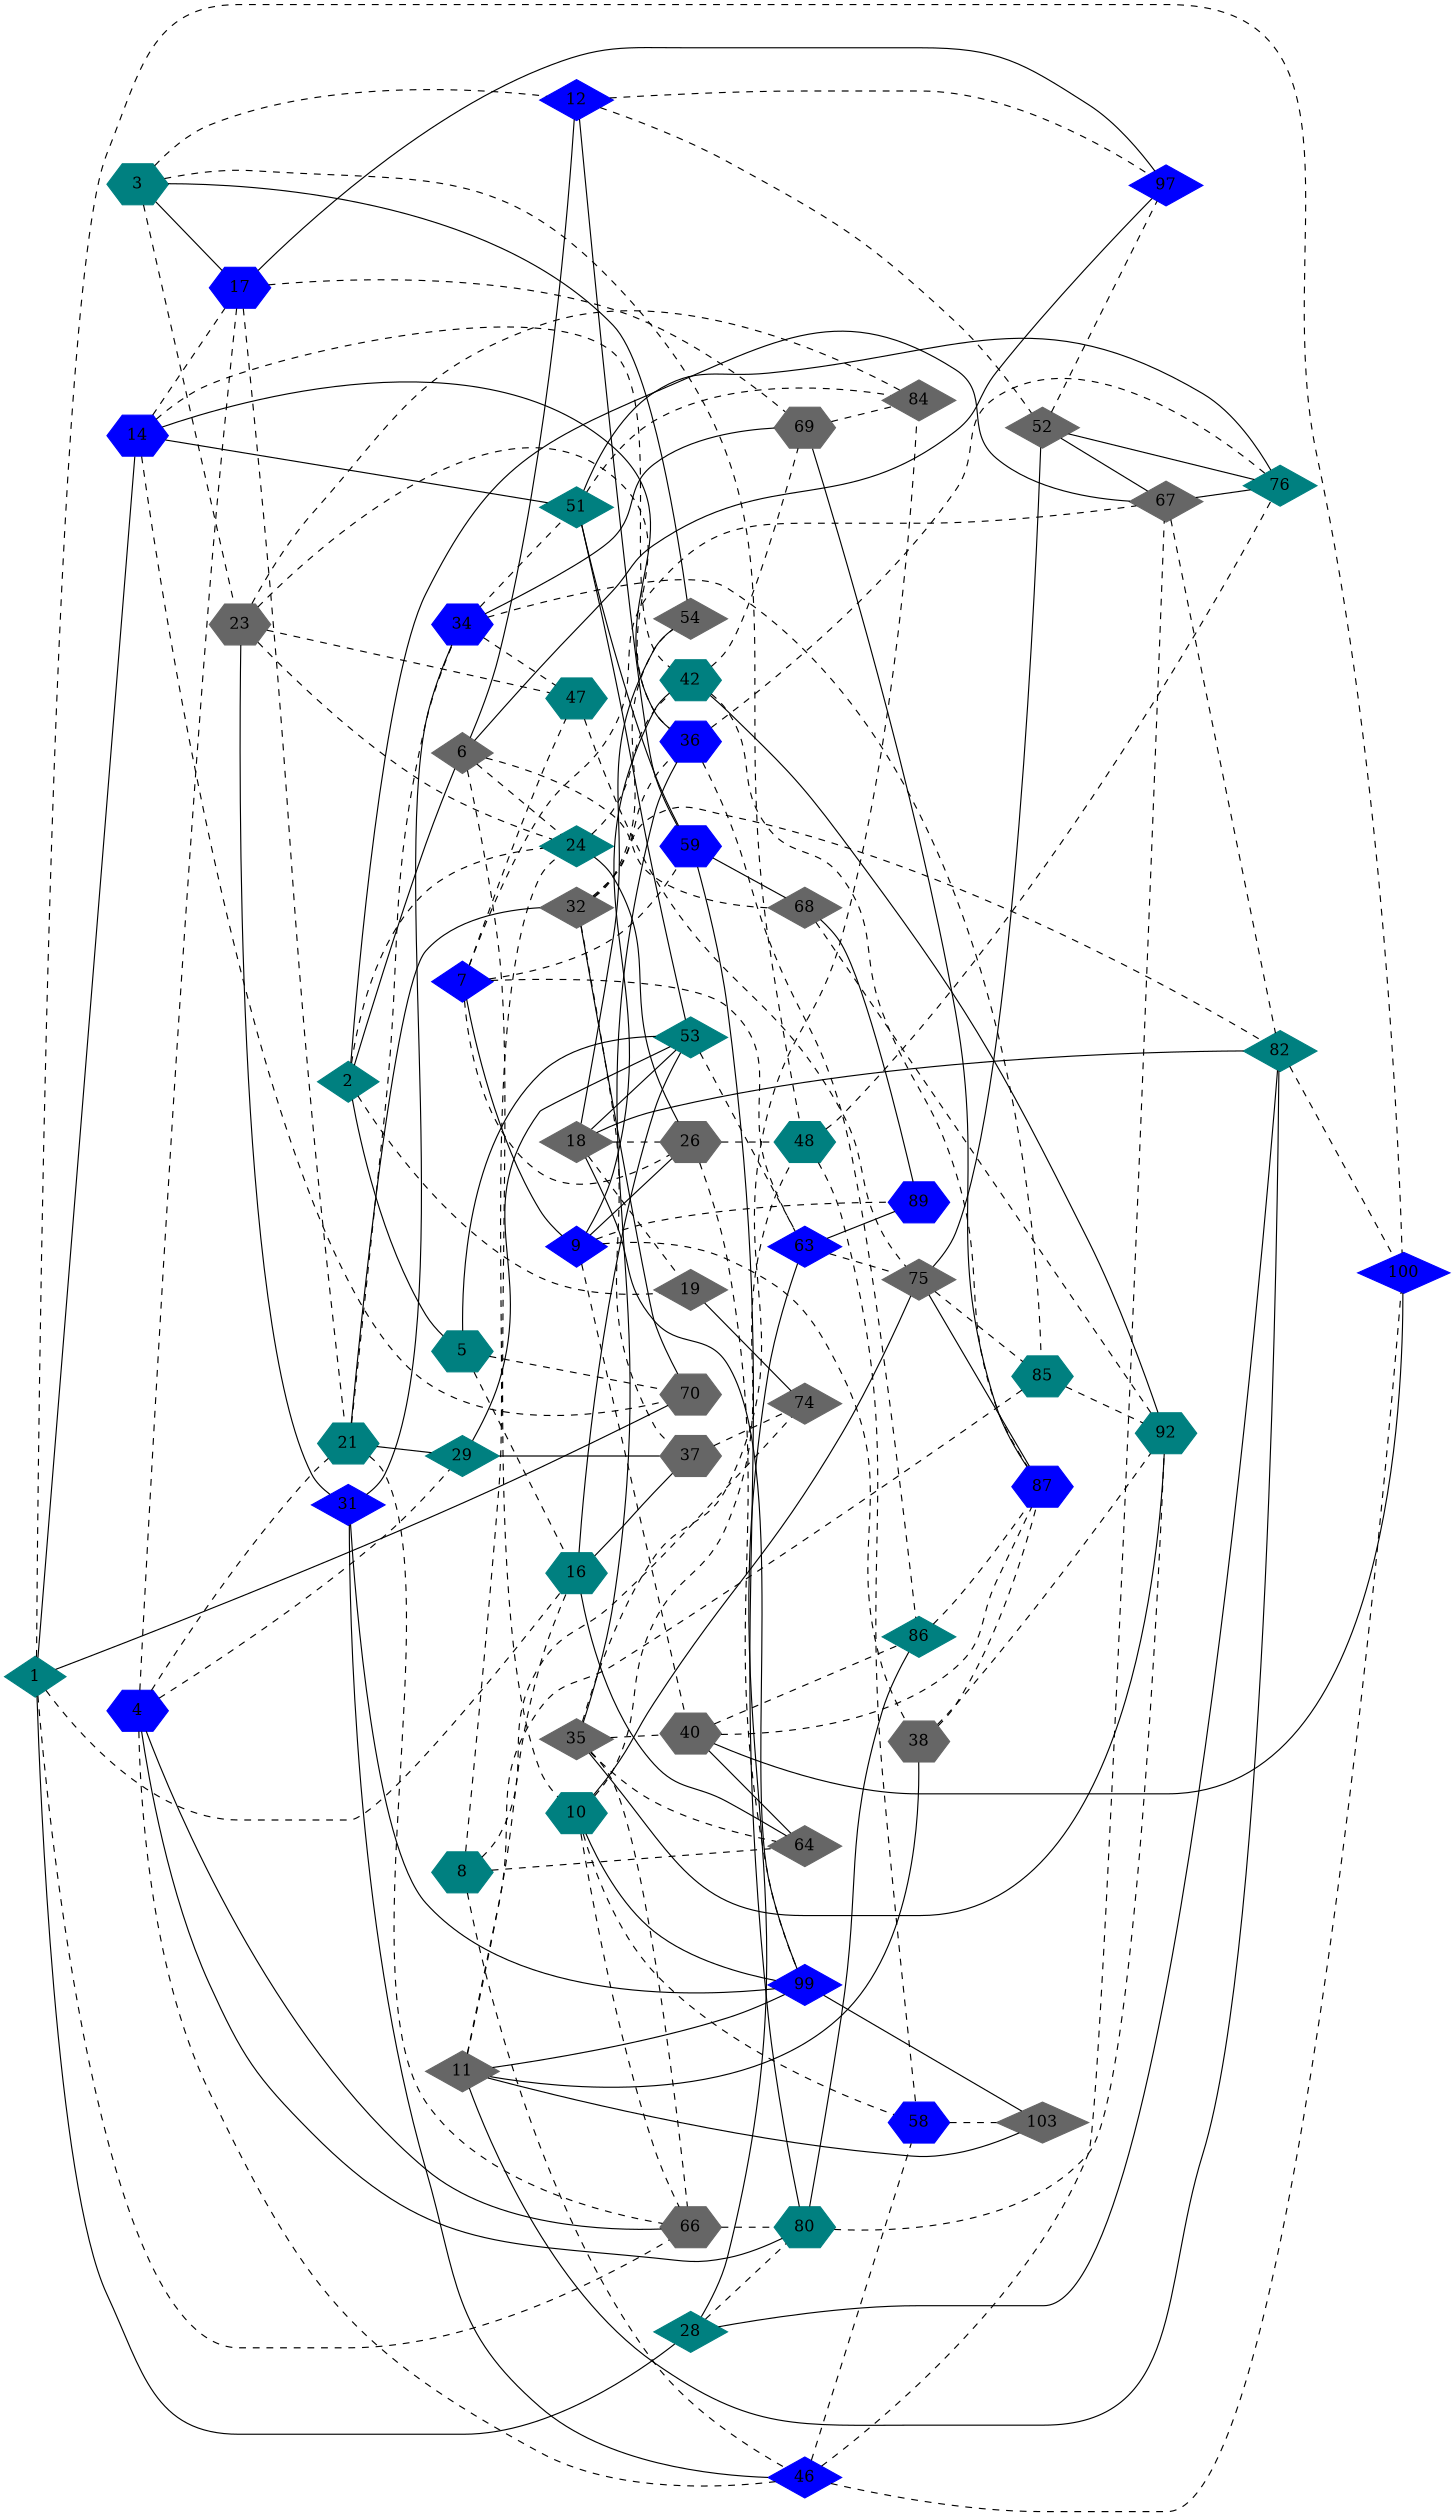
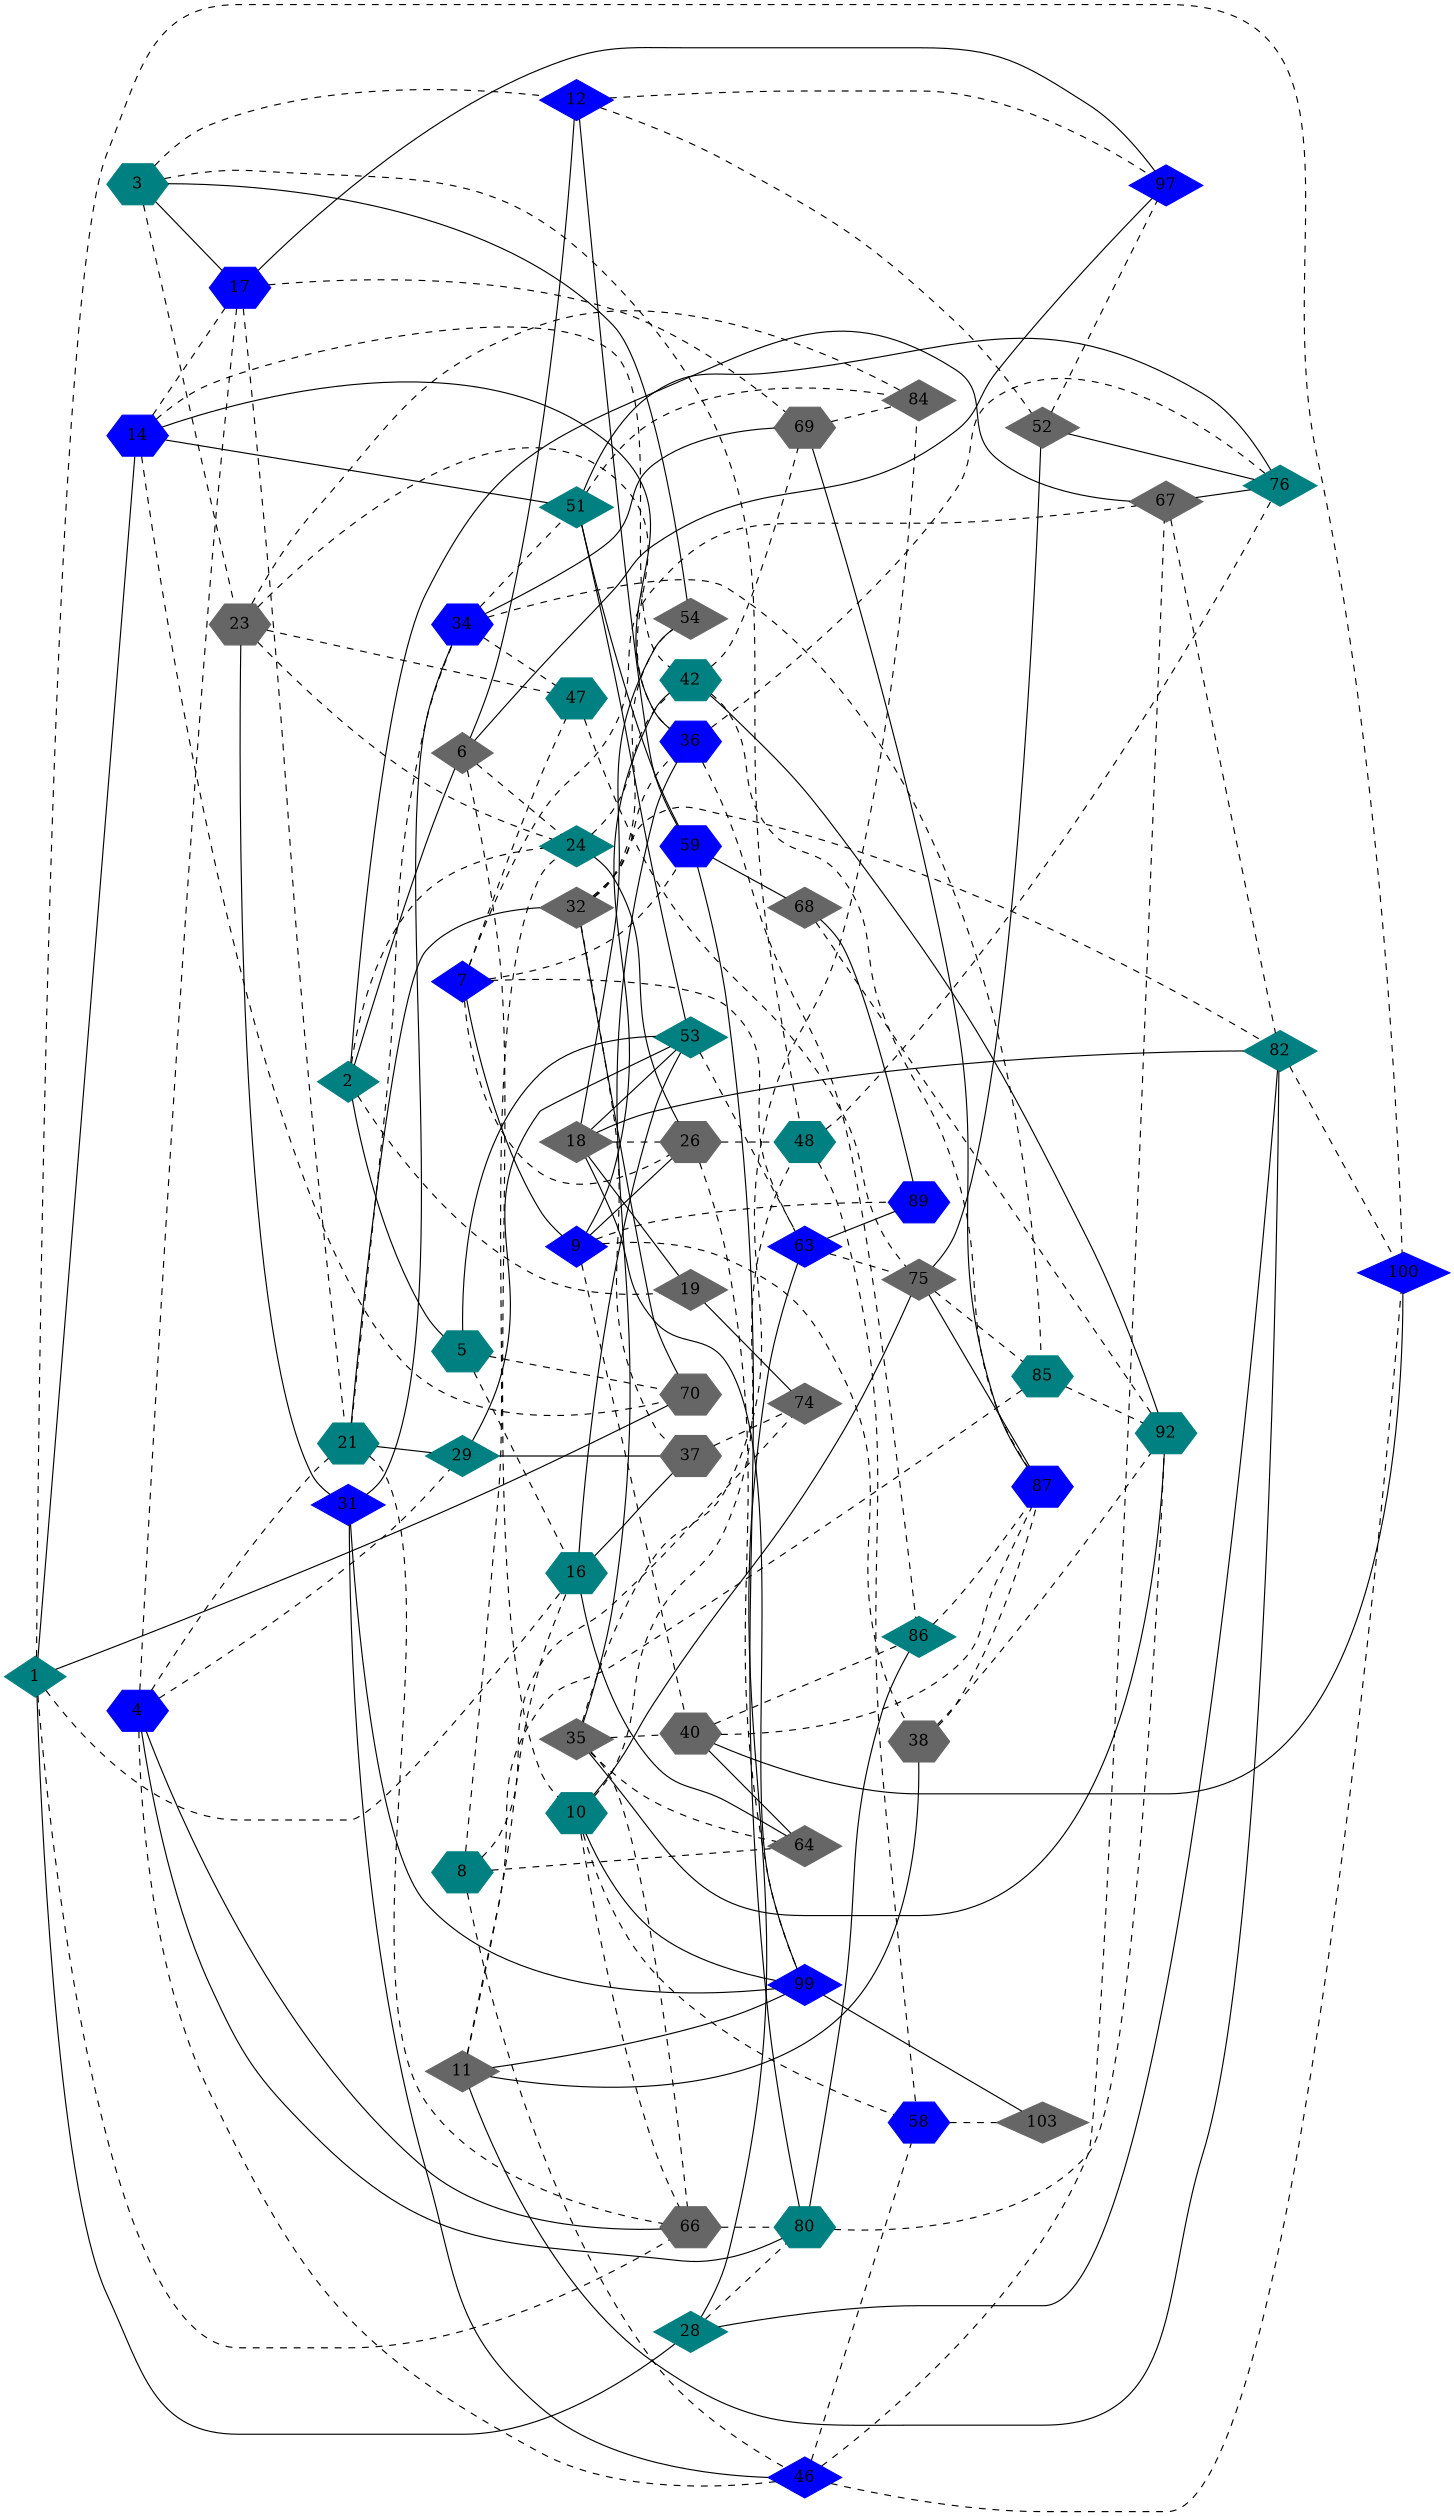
  graph {
    rankdir=LR
    node [color=gray40 shape=diamond style=filled]
    edge [style=dashed]
    1 [color=teal super="+94"]
    14 [color=blue shape=hexagon super="+33"]
    16 [color=teal shape=hexagon super="+30"]
    28 [color=teal]
    66 [shape=hexagon super="+81"]
    70 [shape=hexagon]
    100 [color=blue]
    17 [color=blue shape=hexagon super="+27"]
    42 [color=teal shape=hexagon super="+79"]
    36 [color=blue shape=hexagon super="+49"]
    51 [color=teal super="+61"]
    53 [color=teal super="+57"]
    64
    37 [shape=hexagon]
    80 [color=teal shape=hexagon super="+88"]
    63 [color=blue super="+71"]
    82 [color=teal super="+96"]
    2 [color=teal super="+95"]
    5 [color=teal shape=hexagon]
    6 [super="+43"]
    19 [super="+22"]
    24 [color=teal super="+62"]
    67 [super="+72"]
    12 [color=blue super="+20"]
    10 [color=teal shape=hexagon super="+25"]
    68
    97 [color=blue]
    74
    26 [shape=hexagon super="+39"]
    76 [color=teal super="+78"]
    3 [color=teal shape=hexagon super="+45"]
    23 [shape=hexagon super="+54"]
    48 [color=teal shape=hexagon super="+56"]
    n34 [label=54]
    59 [color=blue shape=hexagon super="+60"]
    52
    21 [color=teal shape=hexagon super="+41"]
    69 [shape=hexagon]
    47 [color=teal shape=hexagon]
    84
    31 [color=blue]
    58 [color=blue shape=hexagon]
    4 [color=blue shape=hexagon super="+73"]
    29 [color=teal]
    46 [color=blue super="+65"]
    32 [super="+98"]
    34 [color=blue shape=hexagon super="+77"]
    92 [color=teal shape=hexagon super="+102"]
    86 [color=teal]
    75 [super="+83"]
    99 [color=blue super="+101"]
    89 [color=blue shape=hexagon]
    7 [color=blue super="+13"]
    9 [color=blue super="+91"]
    38 [shape=hexagon]
    40 [shape=hexagon super="+55"]
    8 [color=teal shape=hexagon]
    87 [color=blue shape=hexagon super="+93"]
    103
    85 [color=teal shape=hexagon]
    11 [super="+44"]
    n62 [label=35 super="+35"]
    18 [super="+90"]
    1 -- 14 [style=solid]
    1 -- 16
    1 -- 28 [style=solid]
    1 -- 66
    1 -- 70 [style=solid]
    1 -- 100
    14 -- 70
    14 -- 17
    14 -- 42
    14 -- 36 [style=solid]
    14 -- 51 [style=solid]
    16 -- 53 [style=solid]
    16 -- 64 [style=solid]
    16 -- 37 [style=solid]
    28 -- 80
    28 -- 63 [style=solid]
    28 -- 82 [style=solid]
    66 -- 80
    17 -- 97 [style=solid]
    17 -- 21
    17 -- 69
    42 -- 69
    42 -- 92 [style=solid]
    42 -- 87
    36 -- 76
    36 -- 86
    51 -- 53 [style=solid]
    51 -- 76 [style=solid]
    51 -- 59 [style=solid]
    51 -- 84
    53 -- 63
    37 -- 74
    80 -- 92
    80 -- 86 [style=solid]
    63 -- 75
    63 -- 89 [style=solid weight=2]
    82 -- 100
    2 -- 5 [style=solid]
    2 -- 6 [style=solid]
    2 -- 19 [weight=2]
    2 -- 24
    2 -- 67 [style=solid]
    5 -- 16
    5 -- 70
    5 -- 53 [style=solid]
    6 -- 24
    6 -- 12 [style=solid]
    6 -- 10
-   6 -- 68
    6 -- 97 [style=solid]
    19 -- 74 [style=solid weight=2]
    24 -- 42
    24 -- 26 [style=solid]
    67 -- 82
    67 -- 76 [style=solid]
    12 -- 97
    12 -- 59 [style=solid weight=2]
    12 -- 52
    10 -- 66
    10 -- 48
    10 -- 58
    10 -- 75 [style=solid]
    10 -- 99 [style=solid]
    68 -- 92
    68 -- 89 [style=solid]
    26 -- 48
    26 -- 99
    3 -- 17 [style=solid]
    3 -- 12
    3 -- 23
    3 -- 48
    3 -- n34 [style=solid weight=2]
    23 -- 36
    23 -- 24
    23 -- 47
    23 -- 84
    23 -- 31 [style=solid]
    48 -- 76 [weight=2]
    48 -- 58
    59 -- 80 [style=solid]
    59 -- 68 [style=solid]
-   52 -- 67 [style=solid]
    52 -- 97
    52 -- 76 [style=solid]
    21 -- 66
    21 -- 29 [style=solid]
    21 -- 32 [style=solid]
    21 -- 34
    69 -- 84
    69 -- 87 [style=solid]
    47 -- 75
    31 -- 46 [style=solid]
    31 -- 34 [style=solid]
    31 -- 99 [style=solid]
    58 -- 103
    4 -- 66 [style=solid]
    4 -- 17
    4 -- 80 [style=solid]
    4 -- 21
    4 -- 29
    4 -- 46
    29 -- 53 [style=solid]
    29 -- 37 [style=solid]
    46 -- 100
    46 -- 67
    46 -- 58
    32 -- 70 [style=solid]
    32 -- 36
    32 -- 37
    32 -- 82
    32 -- n34
    34 -- 51
    34 -- 69 [style=solid]
    34 -- 47
    34 -- 85
    86 -- 87
    75 -- 52 [style=solid]
    75 -- 87 [style=solid]
    75 -- 85
    99 -- 103 [style=solid]
    7 -- 63
    7 -- 67
    7 -- 26
    7 -- 59
    7 -- 47
    7 -- 9 [style=solid]
    9 -- 42 [style=solid]
    9 -- 26 [style=solid]
    9 -- 89
    9 -- 38
    9 -- 40
    38 -- 92
    38 -- 87
    40 -- 100 [style=solid]
    40 -- 64 [style=solid]
    40 -- 86
    40 -- 87
    8 -- 64
    8 -- 24
    8 -- 74
    8 -- 46
    85 -- 92
    11 -- 16
    11 -- 82 [style=solid]
    11 -- 99 [style=solid]
    11 -- 38 [style=solid]
-   11 -- 103 [style=solid]
    11 -- 85
    n62 -- 66
    n62 -- 36 [style=solid]
    n62 -- 64
    n62 -- 84
    n62 -- 92 [style=solid]
    n62 -- 40
    18 -- 53 [style=solid]
    18 -- 82 [style=solid]
-   18 -- 19
+   18 -- 19 [style=solid]
    18 -- 26
    18 -- n34 [style=solid]
    18 -- 99 [style=solid]
  }
